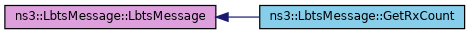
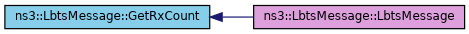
  digraph {
    rankdir=LR
    node [color=black fontname=Helvetica fontsize=10 shape=record style=filled]
    n1 [fillcolor=skyblue fontcolor=black height=0.2 label="ns3::LbtsMessage::GetRxCount" width=0.4]
    n2 [fillcolor=plum height=0.2 label="ns3::LbtsMessage::LbtsMessage" width=0.4]
-   n2 -> n1 [color=midnightblue dir=back fontname=Helvetica fontsize=10 labelfontname=Helvetica labelfontsize=10 style=solid]
+   n1 -> n2 [color=midnightblue dir=back fontname=Helvetica fontsize=10 labelfontname=Helvetica labelfontsize=10 style=solid]
  }
